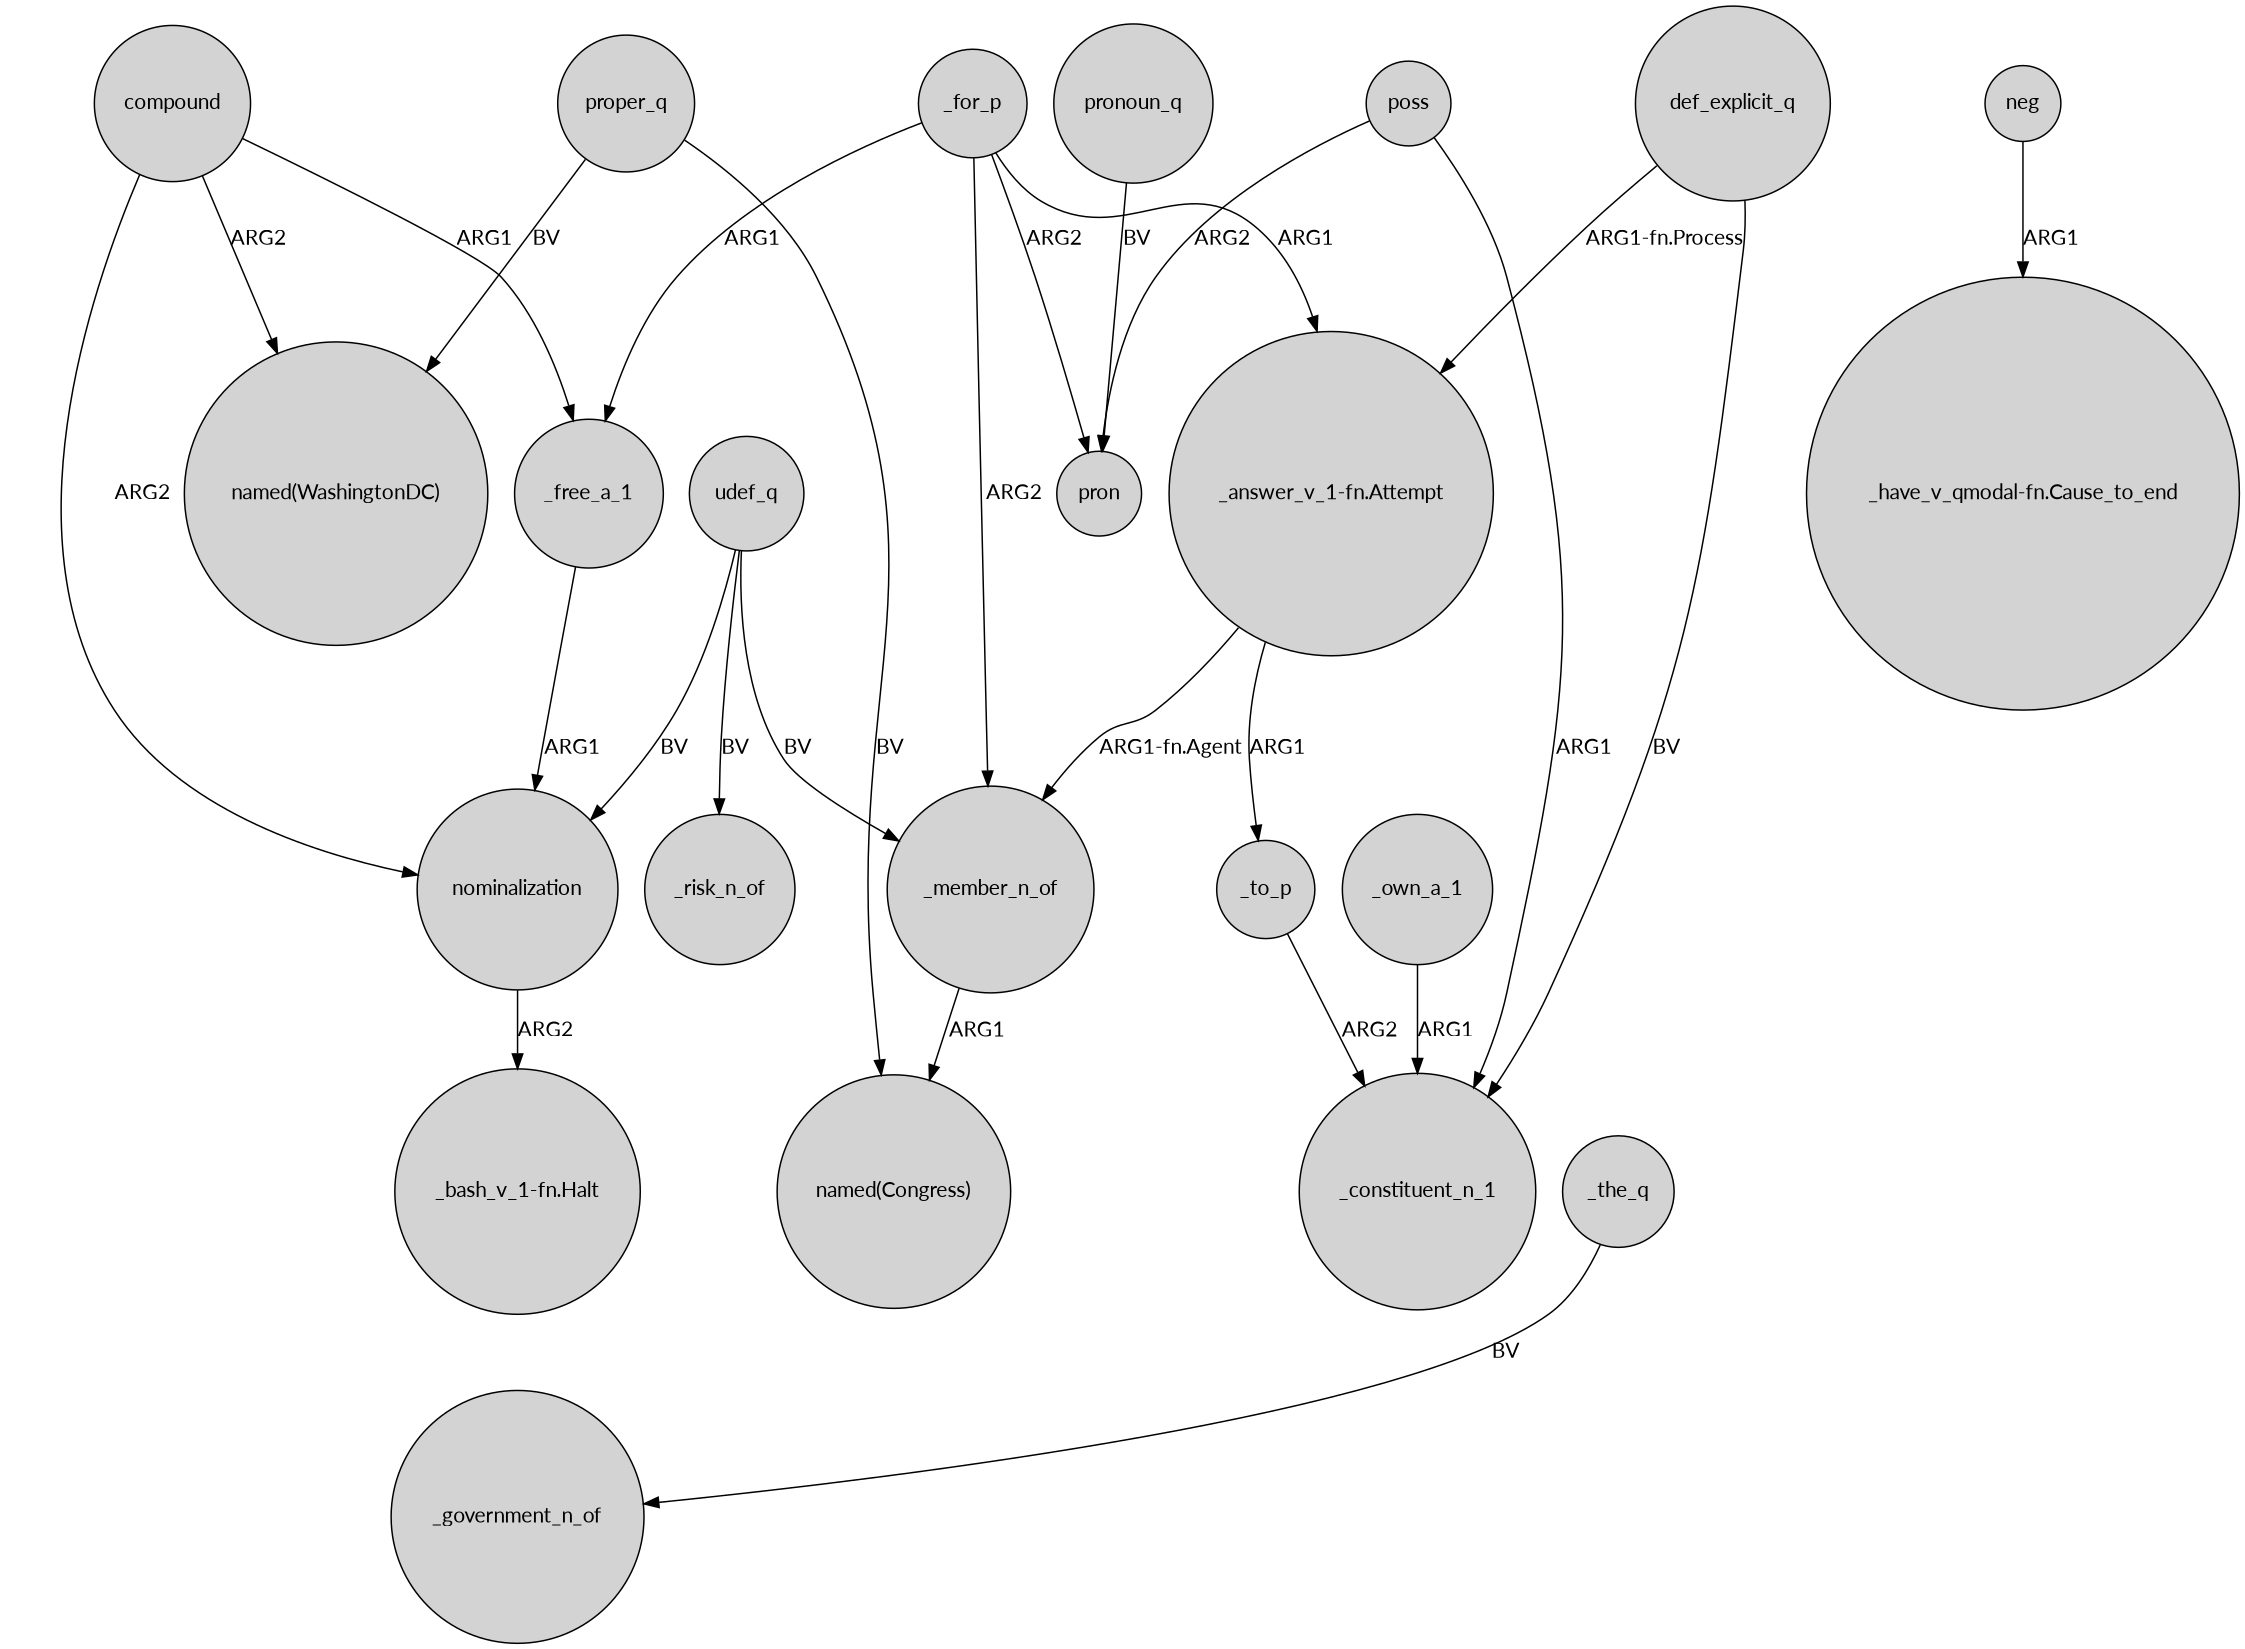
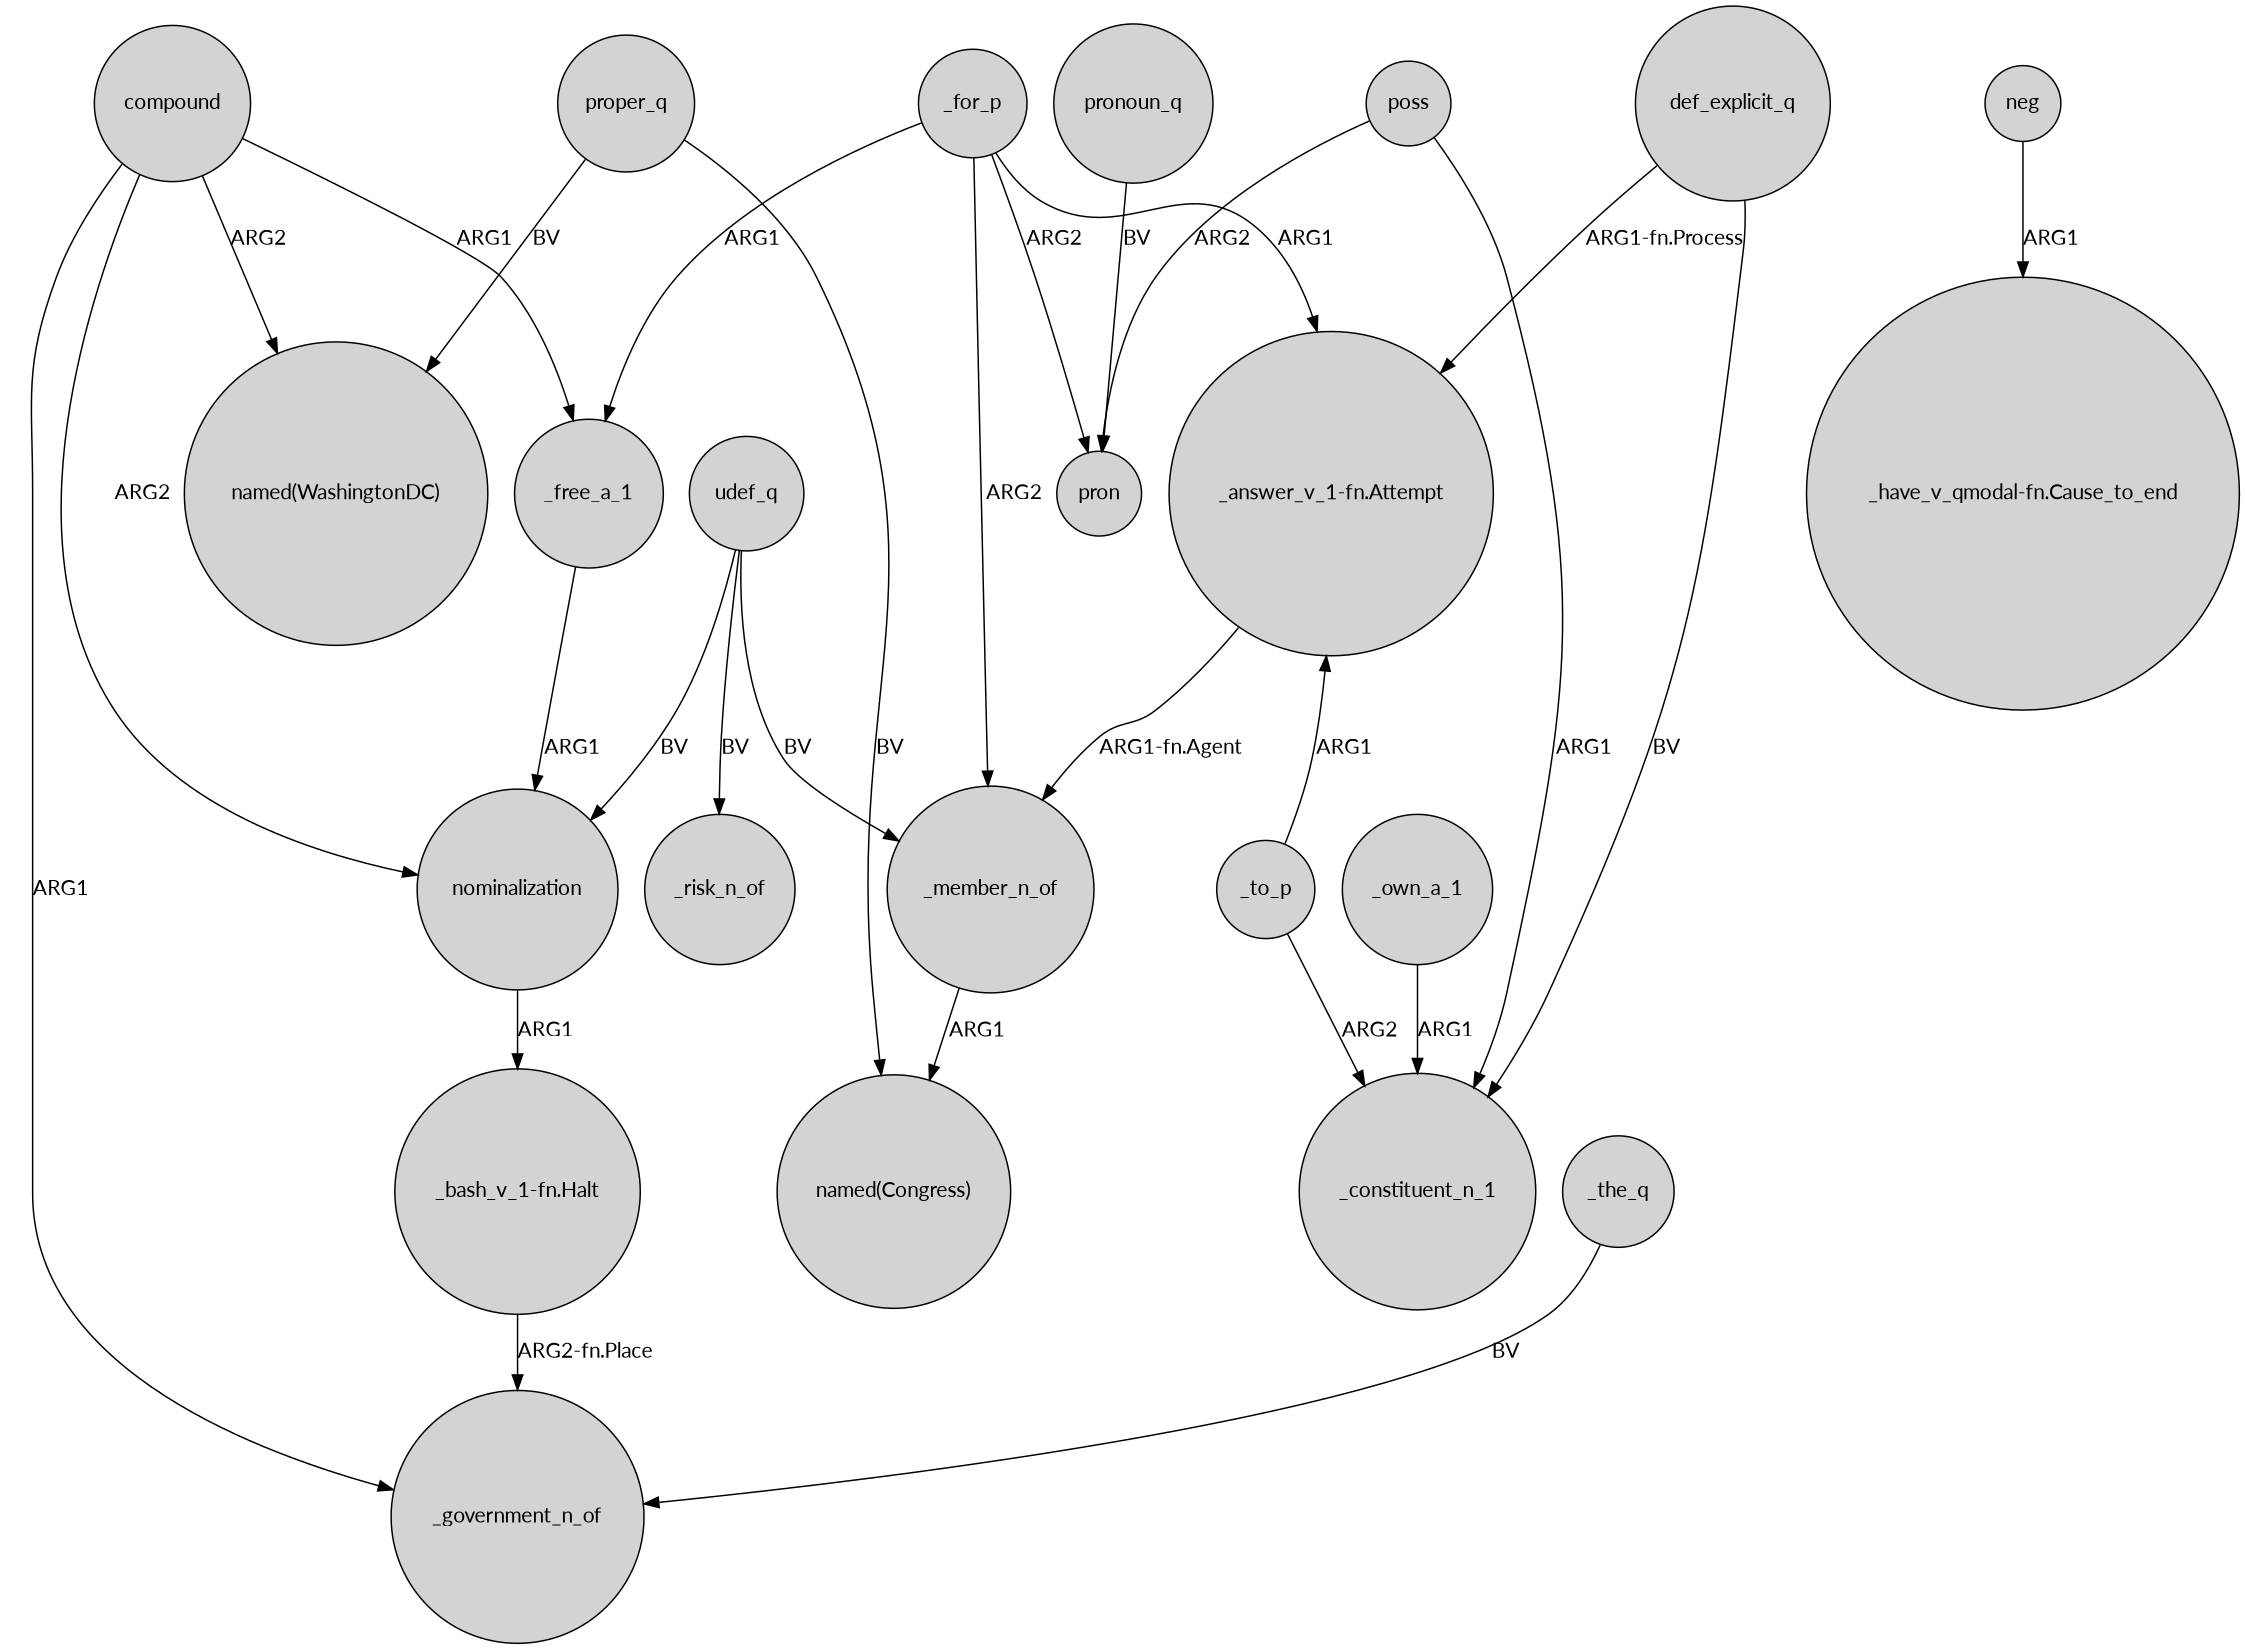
  digraph {
    fontname=Lato
    node [fontname=Lato shape=circle style=filled]
    edge [fontname=Lato]
    proper_q
    "named(Congress)"
    "named(WashingtonDC)"
    udef_q
    _risk_n_of
    _member_n_of
    nominalization
    "_bash_v_1-fn.Halt"
    "_answer_v_1-fn.Attempt"
    _to_p
    _constituent_n_1
    _own_a_1
    _for_p
    _free_a_1
    pron
    compound
    _government_n_of
    neg
    "_have_v_qmodal-fn.Cause_to_end"
    poss
    pronoun_q
    _the_q
    def_explicit_q
    proper_q -> "named(Congress)" [label=BV]
    proper_q -> "named(WashingtonDC)" [label=BV]
    udef_q -> _risk_n_of [label=BV]
    udef_q -> _member_n_of [label=BV]
    udef_q -> nominalization [label=BV]
    _member_n_of -> "named(Congress)" [label=ARG1]
-   nominalization -> "_bash_v_1-fn.Halt" [label=ARG2]
+   nominalization -> "_bash_v_1-fn.Halt" [label=ARG1]
+   "_bash_v_1-fn.Halt" -> _government_n_of [label="ARG2-fn.Place"]
    "_answer_v_1-fn.Attempt" -> _member_n_of [label="ARG1-fn.Agent"]
-   "_answer_v_1-fn.Attempt" -> _to_p [label=ARG1]
+   _to_p -> "_answer_v_1-fn.Attempt" [label=ARG1]
    _to_p -> _constituent_n_1 [label=ARG2]
    _own_a_1 -> _constituent_n_1 [label=ARG1]
    _for_p -> _member_n_of [label=ARG2]
    _for_p -> "_answer_v_1-fn.Attempt" [label=ARG1]
    _for_p -> _free_a_1 [label=ARG1]
    _for_p -> pron [label=ARG2]
    _free_a_1 -> nominalization [label=ARG1]
    compound -> "named(WashingtonDC)" [label=ARG2]
    compound -> nominalization [label=ARG2]
    compound -> _free_a_1 [label=ARG1]
+   compound -> _government_n_of [label=ARG1]
    neg -> "_have_v_qmodal-fn.Cause_to_end" [label=ARG1]
    poss -> _constituent_n_1 [label=ARG1]
    poss -> pron [label=ARG2]
    pronoun_q -> pron [label=BV]
    _the_q -> _government_n_of [label=BV]
    def_explicit_q -> "_answer_v_1-fn.Attempt" [label="ARG1-fn.Process"]
    def_explicit_q -> _constituent_n_1 [label=BV]
  }
